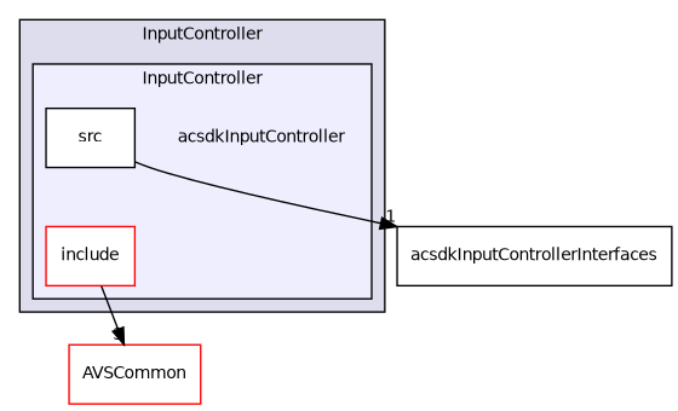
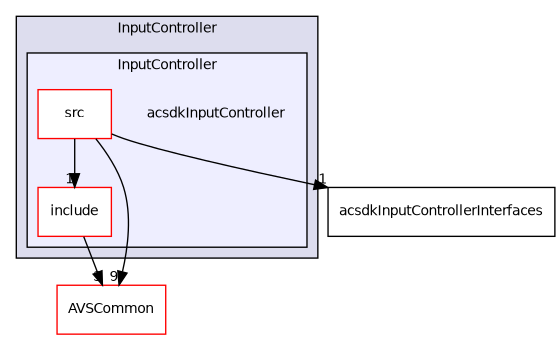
  digraph {
    compound=true
    node [fontname=Helvetica fontsize=10 shape=box color=red fillcolor=white style=filled]
    edge [headlabel=1 labeldistance=1.5 labelfontname=Helvetica labelfontsize=10]
    n1 [label=acsdkInputController shape=plaintext color="" fillcolor="" style=""]
    n2 [label=include]
-   n3 [color=black label=src]
+   n3 [label=src]
    n4 [label=AVSCommon]
    n5 [color=black label=acsdkInputControllerInterfaces]
    subgraph cluster_1 {
      bgcolor="#ddddee"
      fontname=Helvetica
      fontsize=10
      label=InputController
      pencolor=black
      subgraph cluster_2 {
        bgcolor="#eeeeff"
        fontname=Helvetica
        fontsize=10
        label=InputController
        pencolor=black
        n1
        n2
        n3
      }
    }
    n2 -> n4 [headlabel=3]
+   n3 -> n2
+   n3 -> n4 [headlabel=9]
    n3 -> n5
  }
